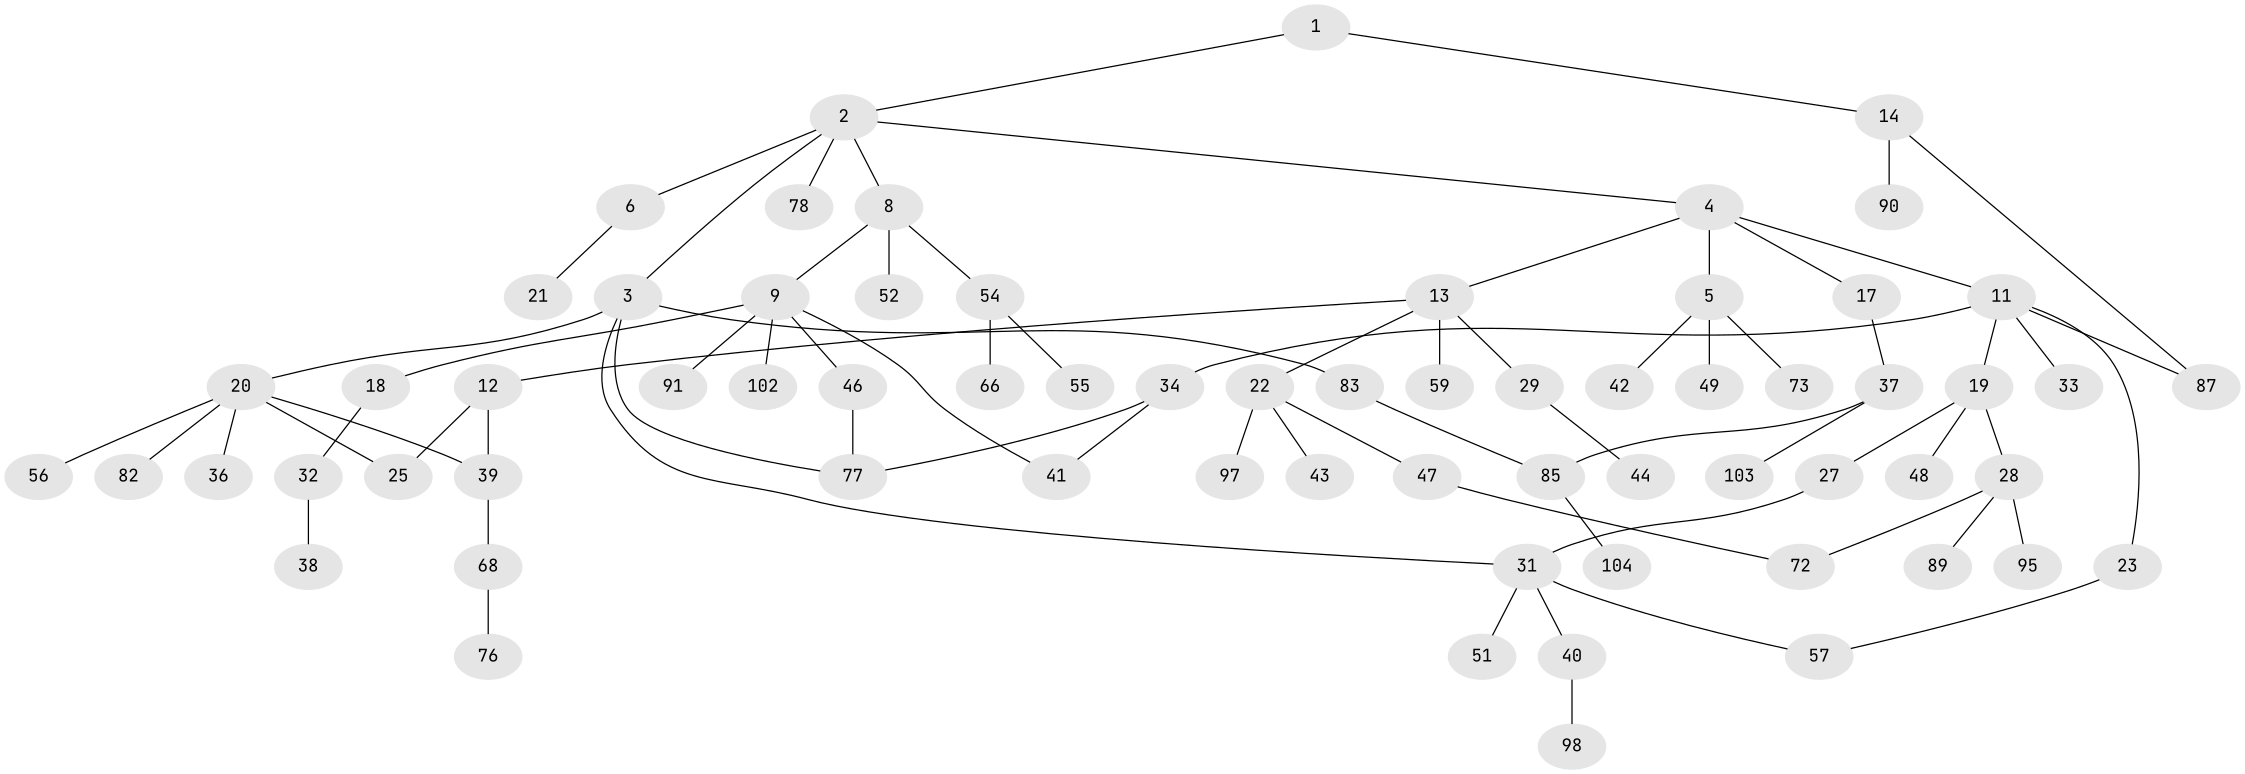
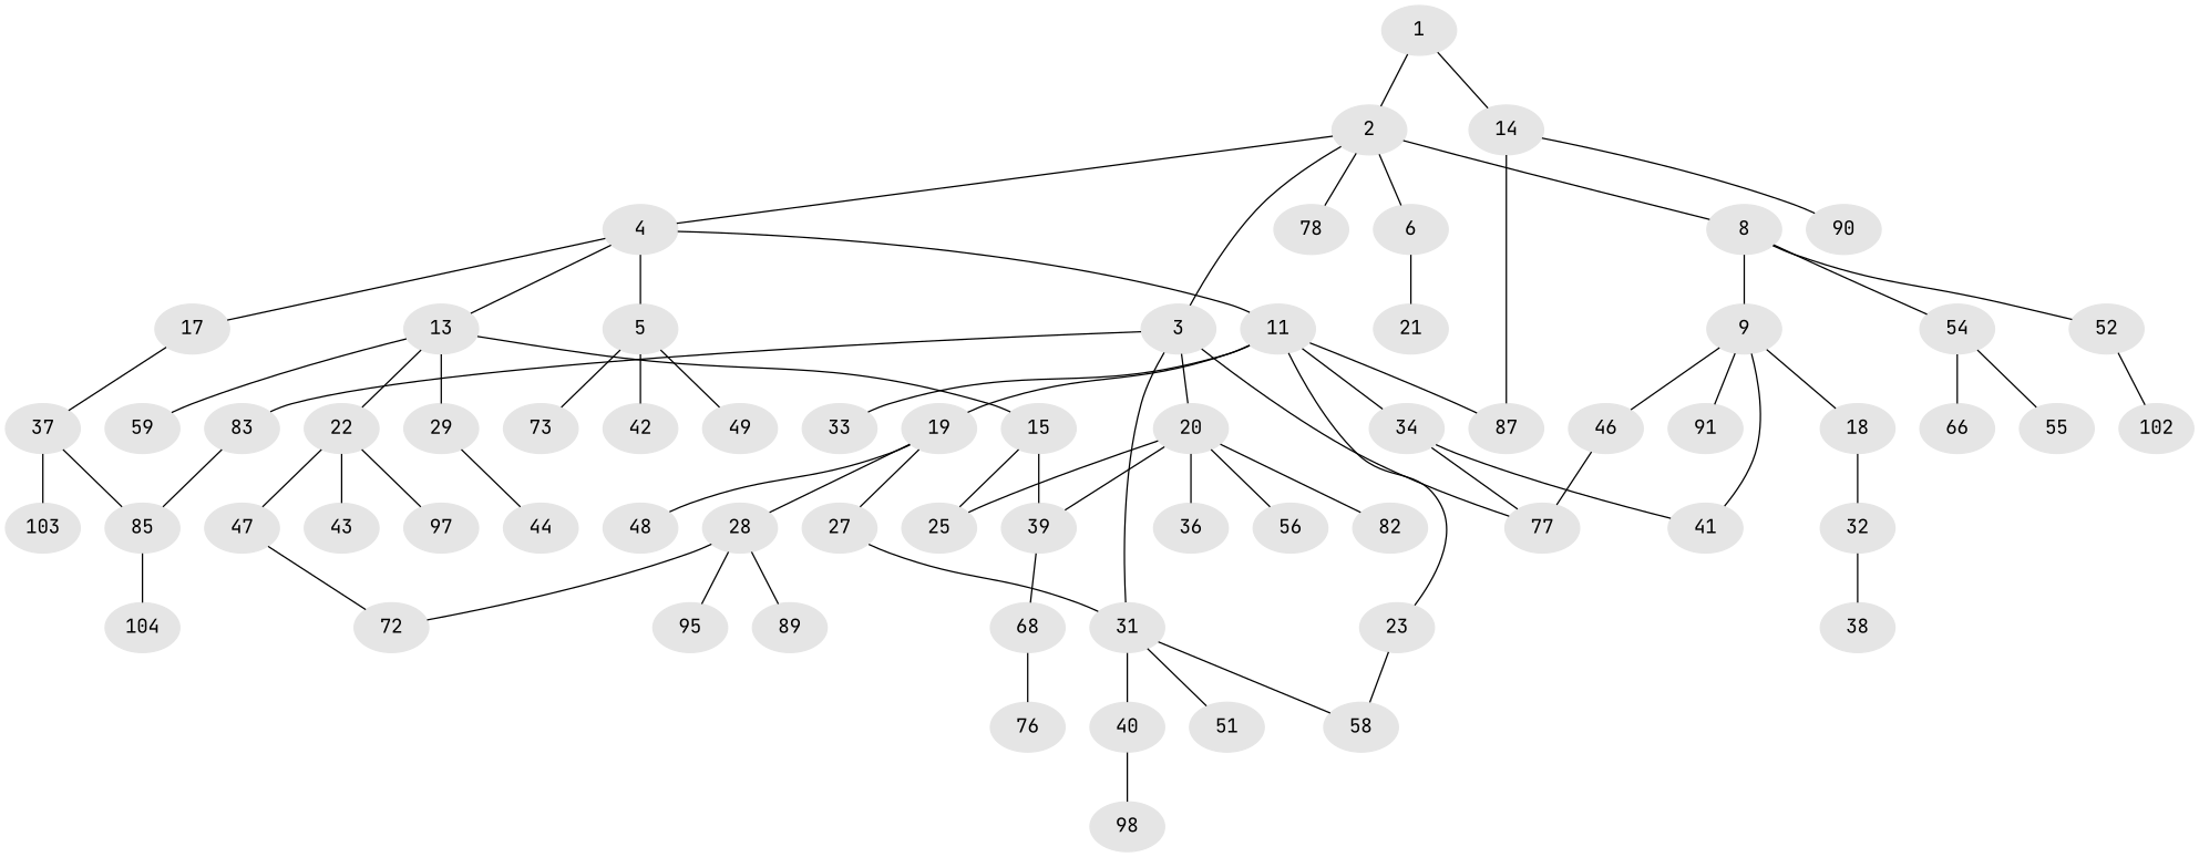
  graph {
    fontname="JetBrains Mono"
    node [color=gray90 fontname="JetBrains Mono" style=filled]
    edge [fontname="JetBrains Mono"]
    2 [super="+61"]
    3 [super="+50"]
    4
    6 [super="+10"]
    8 [super="+35"]
    78
    1
    14 [super="+75"]
    87 [super="+88"]
    90
    20 [super="+30"]
    31 [super="+74"]
    77 [super="+96"]
    83
    5 [super="+7"]
    11 [super="+24"]
    13 [super="+16"]
    17 [super="+79"]
    21
    9 [super="+12"]
    52
    54 [super="+81"]
    25 [super="+100"]
    39 [super="+63"]
    36
    56
    82
    51
-   57 [super="+67"]
+   57 [super="+67" label=58]
    40
    85 [super="+94"]
    42 [super="+101"]
    49
    73
    19 [super="+26"]
    23 [super="+69"]
    33
    34 [super="+99"]
-   15 [super="+45" label=12]
+   15 [super="+45"]
    22 [super="+60"]
    29 [super="+62"]
    59
    37 [super="+53"]
    18 [super="+93"]
    41 [super="+64"]
    46 [super="+70"]
    91
    102
    55
    66
    32
    27
    28 [super="+58"]
    48 [super="+65"]
    43
    47 [super="+84"]
    97
    44
    68 [super="+92"]
    103
    38 [super="+71"]
    72
    89
    95
    98
    104
    76 [super="+80"]
    2 -- 3
    2 -- 4
    2 -- 6
    2 -- 8
    2 -- 78
    3 -- 20
    3 -- 31
    3 -- 77
    3 -- 83
    4 -- 5
    4 -- 11
    4 -- 13
    4 -- 17
    6 -- 21
    8 -- 9
    8 -- 52
    8 -- 54
    1 -- 2
    1 -- 14
    14 -- 87
    14 -- 90
    20 -- 25
    20 -- 39
    20 -- 36
    20 -- 56
    20 -- 82
    31 -- 51
    31 -- 57
    31 -- 40
    83 -- 85
    5 -- 42
    5 -- 49
    5 -- 73
    11 -- 87
    11 -- 19
    11 -- 23
    11 -- 33
    11 -- 34
    13 -- 15
    13 -- 22
    13 -- 29
    13 -- 59
    17 -- 37
    9 -- 18
    9 -- 41
    9 -- 46
    9 -- 91
-   9 -- 102
+   52 -- 102
    54 -- 55
    54 -- 66
    39 -- 68
    40 -- 98
    85 -- 104
    19 -- 27
    19 -- 28
    19 -- 48
    23 -- 57
    34 -- 77
    34 -- 41
    15 -- 25
    15 -- 39
    22 -- 43
    22 -- 47
    22 -- 97
    29 -- 44
    37 -- 85
    37 -- 103
    18 -- 32
    46 -- 77
    32 -- 38
    27 -- 31
    28 -- 72
    28 -- 89
    28 -- 95
    47 -- 72
    68 -- 76 [weight=2]
  }
